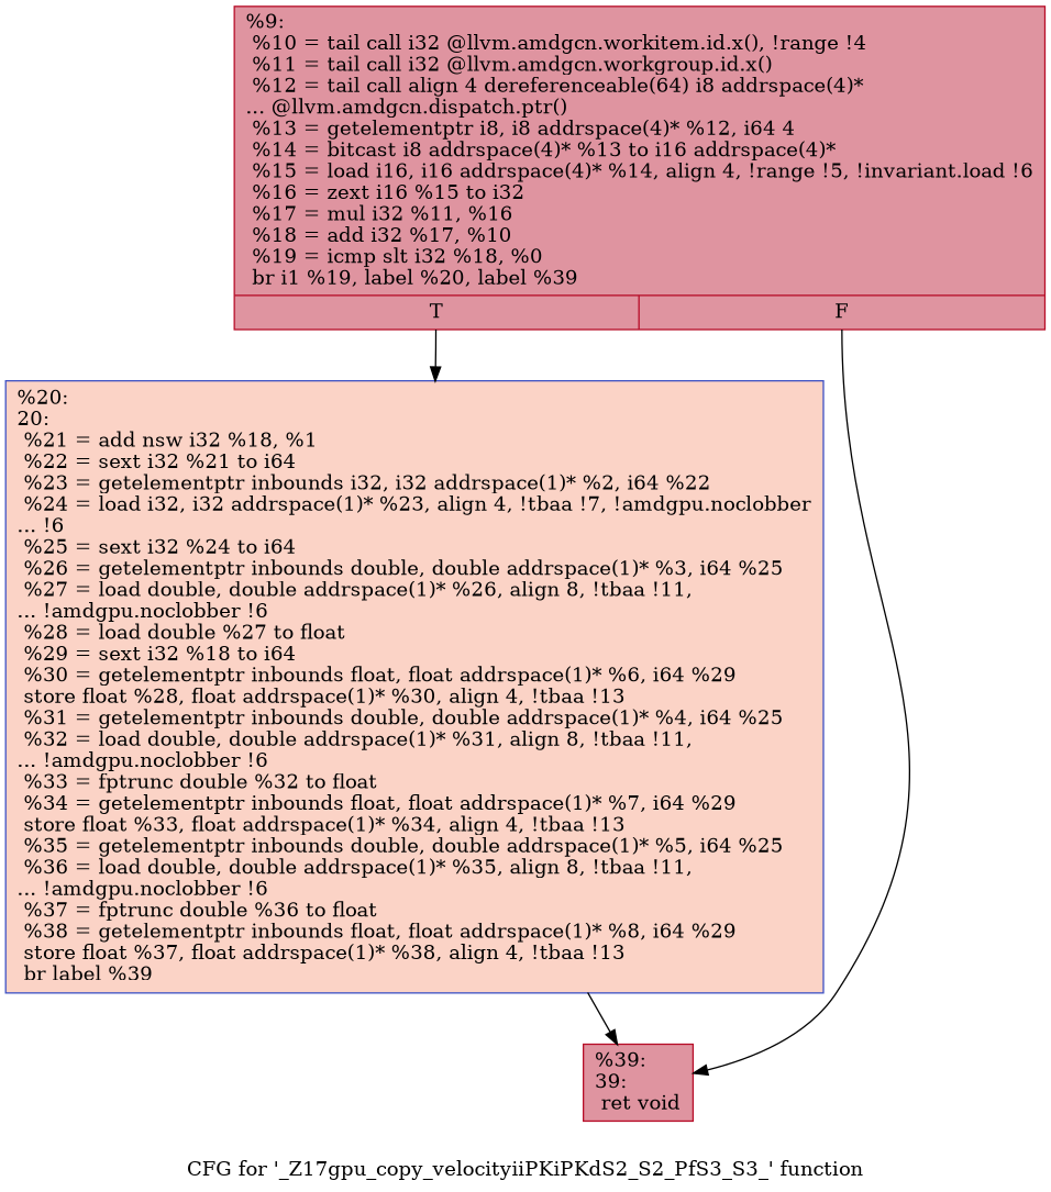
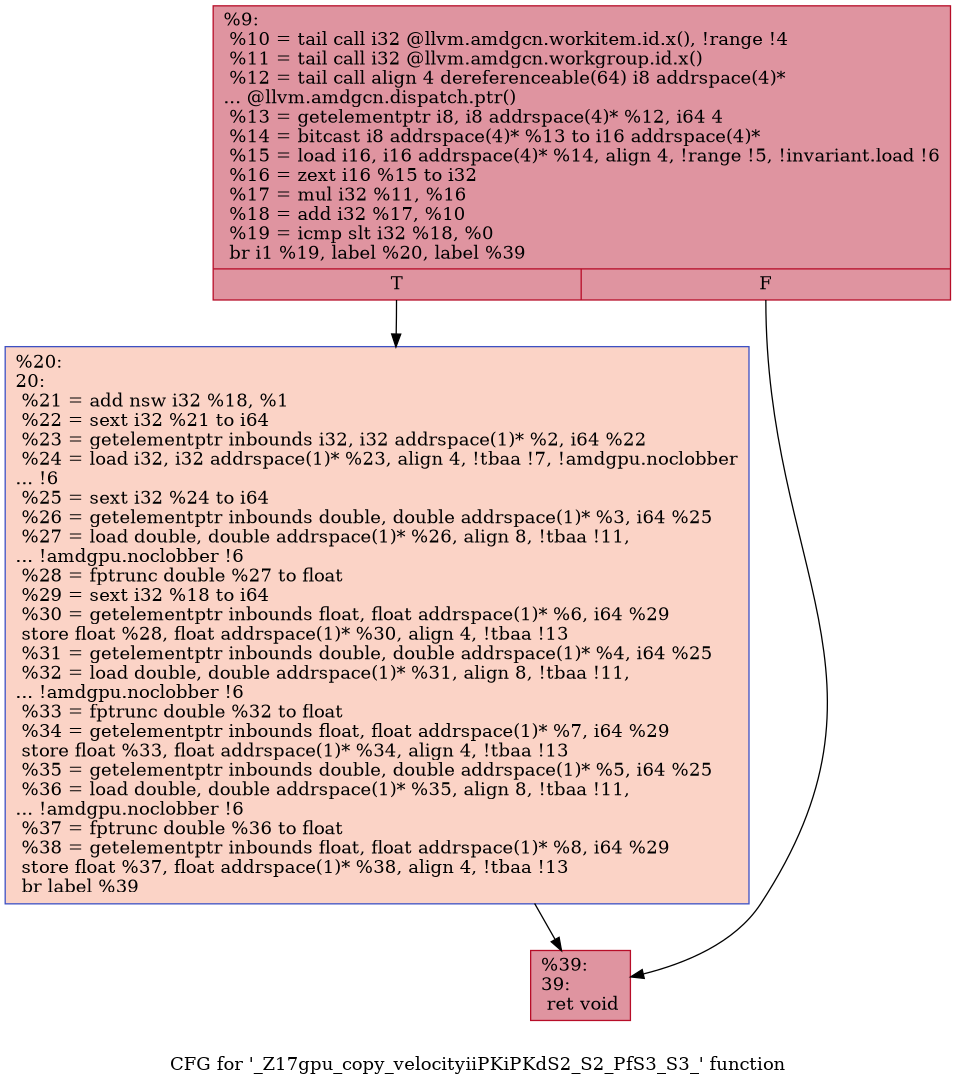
  digraph {
    label="CFG for '_Z17gpu_copy_velocityiiPKiPKdS2_S2_PfS3_S3_' function"
    node [color="#b70d28ff" fillcolor="#b70d2870" shape=record style=filled]
    n1 [label="{%9:\l  %10 = tail call i32 @llvm.amdgcn.workitem.id.x(), !range !4\l  %11 = tail call i32 @llvm.amdgcn.workgroup.id.x()\l  %12 = tail call align 4 dereferenceable(64) i8 addrspace(4)*\l... @llvm.amdgcn.dispatch.ptr()\l  %13 = getelementptr i8, i8 addrspace(4)* %12, i64 4\l  %14 = bitcast i8 addrspace(4)* %13 to i16 addrspace(4)*\l  %15 = load i16, i16 addrspace(4)* %14, align 4, !range !5, !invariant.load !6\l  %16 = zext i16 %15 to i32\l  %17 = mul i32 %11, %16\l  %18 = add i32 %17, %10\l  %19 = icmp slt i32 %18, %0\l  br i1 %19, label %20, label %39\l|{<s0>T|<s1>F}}"]
-   n2 [color="#3d50c3ff" fillcolor="#f59c7d70" label="{%20:\l20:                                               \l  %21 = add nsw i32 %18, %1\l  %22 = sext i32 %21 to i64\l  %23 = getelementptr inbounds i32, i32 addrspace(1)* %2, i64 %22\l  %24 = load i32, i32 addrspace(1)* %23, align 4, !tbaa !7, !amdgpu.noclobber\l... !6\l  %25 = sext i32 %24 to i64\l  %26 = getelementptr inbounds double, double addrspace(1)* %3, i64 %25\l  %27 = load double, double addrspace(1)* %26, align 8, !tbaa !11,\l... !amdgpu.noclobber !6\l  %28 = load double %27 to float\l  %29 = sext i32 %18 to i64\l  %30 = getelementptr inbounds float, float addrspace(1)* %6, i64 %29\l  store float %28, float addrspace(1)* %30, align 4, !tbaa !13\l  %31 = getelementptr inbounds double, double addrspace(1)* %4, i64 %25\l  %32 = load double, double addrspace(1)* %31, align 8, !tbaa !11,\l... !amdgpu.noclobber !6\l  %33 = fptrunc double %32 to float\l  %34 = getelementptr inbounds float, float addrspace(1)* %7, i64 %29\l  store float %33, float addrspace(1)* %34, align 4, !tbaa !13\l  %35 = getelementptr inbounds double, double addrspace(1)* %5, i64 %25\l  %36 = load double, double addrspace(1)* %35, align 8, !tbaa !11,\l... !amdgpu.noclobber !6\l  %37 = fptrunc double %36 to float\l  %38 = getelementptr inbounds float, float addrspace(1)* %8, i64 %29\l  store float %37, float addrspace(1)* %38, align 4, !tbaa !13\l  br label %39\l}"]
+   n2 [color="#3d50c3ff" fillcolor="#f59c7d70" label="{%20:\l20:                                               \l  %21 = add nsw i32 %18, %1\l  %22 = sext i32 %21 to i64\l  %23 = getelementptr inbounds i32, i32 addrspace(1)* %2, i64 %22\l  %24 = load i32, i32 addrspace(1)* %23, align 4, !tbaa !7, !amdgpu.noclobber\l... !6\l  %25 = sext i32 %24 to i64\l  %26 = getelementptr inbounds double, double addrspace(1)* %3, i64 %25\l  %27 = load double, double addrspace(1)* %26, align 8, !tbaa !11,\l... !amdgpu.noclobber !6\l  %28 = fptrunc double %27 to float\l  %29 = sext i32 %18 to i64\l  %30 = getelementptr inbounds float, float addrspace(1)* %6, i64 %29\l  store float %28, float addrspace(1)* %30, align 4, !tbaa !13\l  %31 = getelementptr inbounds double, double addrspace(1)* %4, i64 %25\l  %32 = load double, double addrspace(1)* %31, align 8, !tbaa !11,\l... !amdgpu.noclobber !6\l  %33 = fptrunc double %32 to float\l  %34 = getelementptr inbounds float, float addrspace(1)* %7, i64 %29\l  store float %33, float addrspace(1)* %34, align 4, !tbaa !13\l  %35 = getelementptr inbounds double, double addrspace(1)* %5, i64 %25\l  %36 = load double, double addrspace(1)* %35, align 8, !tbaa !11,\l... !amdgpu.noclobber !6\l  %37 = fptrunc double %36 to float\l  %38 = getelementptr inbounds float, float addrspace(1)* %8, i64 %29\l  store float %37, float addrspace(1)* %38, align 4, !tbaa !13\l  br label %39\l}"]
    n3 [label="{%39:\l39:                                               \l  ret void\l}"]
    n1 -> n2 [tailport=s0]
    n1 -> n3 [tailport=s1]
    n2 -> n3
  }
